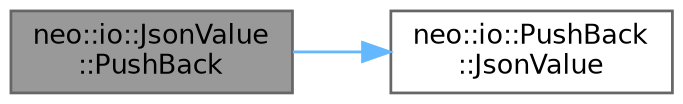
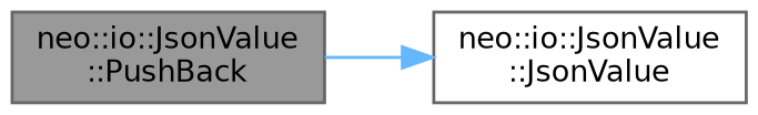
  digraph {
    rankdir=LR
    node [fontname=Helvetica fontsize=10 shape=box style=filled]
    n1 [color=gray40 fillcolor=grey60 fontcolor=black height=0.2 label="neo::io::JsonValue\l::PushBack" width=0.4]
-   n2 [color=grey40 fillcolor=white height=0.2 label="neo::io::PushBack\l::JsonValue" width=0.4]
+   n2 [color=grey40 fillcolor=white height=0.2 label="neo::io::JsonValue\l::JsonValue" width=0.4]
    n1 -> n2 [color=steelblue1 fontname=Helvetica fontsize=10 labelfontname=Helvetica labelfontsize=10 style=solid arrowhead=normal]
  }
